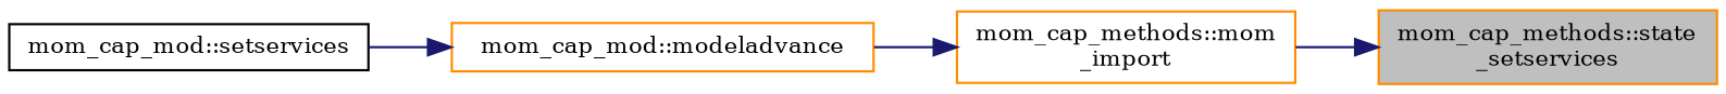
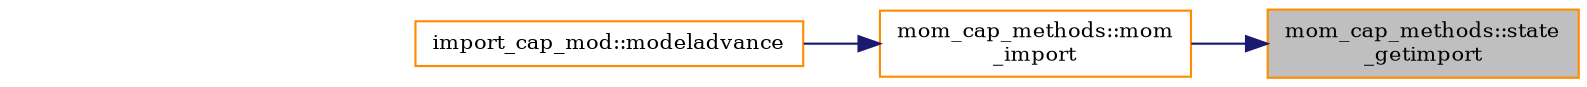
  digraph {
    fontname="DejaVu Serif"
    rankdir=RL
    node [color=darkorange fillcolor=white fontname="DejaVu Serif" fontsize=10 shape=record style=filled]
    edge [color=midnightblue dir=back fontname="DejaVu Serif" fontsize=10 labelfontname=Helvetica labelfontsize=10 style=solid]
-   n1 [fillcolor=grey75 fontcolor=black height=0.2 label="mom_cap_methods::state\l_setservices" width=0.4]
+   n1 [fillcolor=grey75 fontcolor=black height=0.2 label="mom_cap_methods::state\l_getimport" width=0.4]
    n2 [height=0.2 label="mom_cap_methods::mom\l_import" width=0.4]
-   n3 [height=0.2 label="mom_cap_mod::modeladvance" width=0.4]
-   n4 [color=black height=0.2 label="mom_cap_mod::setservices" width=0.4]
+   n3 [height=0.2 label="import_cap_mod::modeladvance" width=0.4]
    n1 -> n2
    n2 -> n3
-   n3 -> n4
  }
